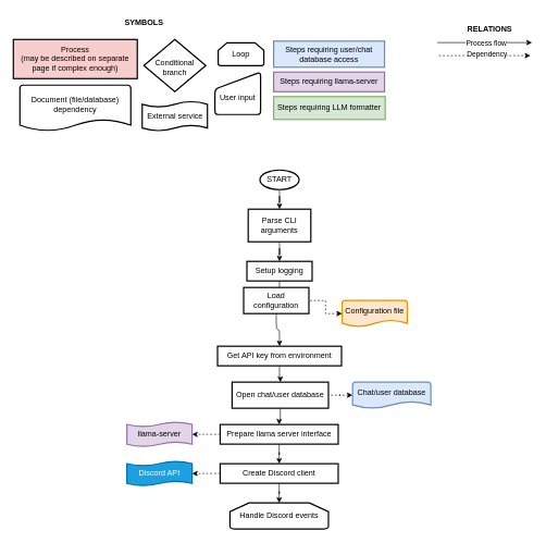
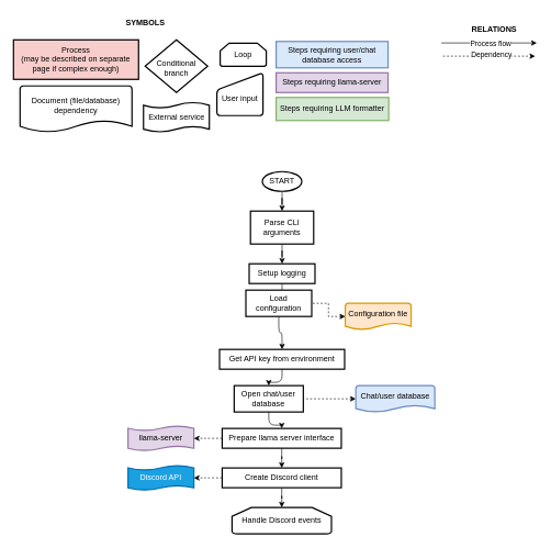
  <mxCell id="0" />
  <mxCell id="1" parent="0" />
  <mxCell id="2" value="" style="edgeStyle=orthogonalEdgeStyle;orthogonalLoop=1;jettySize=auto;html=1;rounded=0;" parent="1" source="3" target="5" edge="1"><mxGeometry relative="1" as="geometry" /></mxCell>
  <mxCell id="3" value="START" style="strokeWidth=2;html=1;shape=mxgraph.flowchart.start_1;whiteSpace=wrap;labelBackgroundColor=none;rounded=0;" parent="1" vertex="1"><mxGeometry x="398" y="260" width="60" height="30" as="geometry" /></mxCell>
  <mxCell id="4" value="" style="edgeStyle=orthogonalEdgeStyle;orthogonalLoop=1;jettySize=auto;html=1;rounded=0;" parent="1" source="5" target="7" edge="1"><mxGeometry relative="1" as="geometry" /></mxCell>
  <mxCell id="5" value="Parse CLI arguments" style="rounded=0;whiteSpace=wrap;html=1;absoluteArcSize=1;arcSize=14;strokeWidth=2;" parent="1" vertex="1"><mxGeometry x="380" y="320" width="96" height="50" as="geometry" /></mxCell>
  <mxCell id="6" value="" style="edgeStyle=orthogonalEdgeStyle;orthogonalLoop=1;jettySize=auto;html=1;rounded=0;" parent="1" source="7" target="9" edge="1"><mxGeometry relative="1" as="geometry" /></mxCell>
  <mxCell id="7" value="Setup logging" style="rounded=0;whiteSpace=wrap;html=1;absoluteArcSize=1;arcSize=14;strokeWidth=2;" parent="1" vertex="1"><mxGeometry x="378" y="400" width="100" height="30" as="geometry" /></mxCell>
  <mxCell id="8" value="" style="edgeStyle=orthogonalEdgeStyle;orthogonalLoop=1;jettySize=auto;html=1;" parent="1" source="9" target="21" edge="1"><mxGeometry relative="1" as="geometry"><mxPoint x="358" y="430" as="targetPoint" /></mxGeometry></mxCell>
  <mxCell id="9" value="Load configuration" style="rounded=0;whiteSpace=wrap;html=1;absoluteArcSize=1;arcSize=14;strokeWidth=2;" parent="1" vertex="1"><mxGeometry x="373" y="440" width="100" height="40" as="geometry" /></mxCell>
  <mxCell id="10" value="" style="edgeStyle=orthogonalEdgeStyle;orthogonalLoop=1;jettySize=auto;html=1;dashed=1;startArrow=classic;startFill=1;endArrow=none;endFill=0;rounded=0;" parent="1" source="11" target="9" edge="1"><mxGeometry relative="1" as="geometry" /></mxCell>
  <mxCell id="11" value="Configuration file" style="strokeWidth=2;html=1;shape=mxgraph.flowchart.document2;whiteSpace=wrap;size=0.25;rounded=0;fillColor=#ffe6cc;strokeColor=#d79b00;spacingBottom=8;" parent="1" vertex="1"><mxGeometry x="524" y="460" width="100" height="40" as="geometry" /></mxCell>
  <mxCell id="12" value="Process&lt;br&gt;(may be described on separate page if complex enough)" style="rounded=0;whiteSpace=wrap;html=1;absoluteArcSize=1;arcSize=14;strokeWidth=2;fillColor=#f8cecc;" parent="1" vertex="1"><mxGeometry x="20" y="60" width="190" height="60" as="geometry" /></mxCell>
  <mxCell id="13" value="SYMBOLS" style="text;html=1;align=center;verticalAlign=middle;resizable=0;points=[];autosize=1;strokeColor=none;fillColor=none;rounded=0;fontStyle=1" parent="1" vertex="1"><mxGeometry x="180" y="20" width="80" height="30" as="geometry" /></mxCell>
  <mxCell id="14" value="Document (file/database) dependency" style="strokeWidth=2;html=1;shape=mxgraph.flowchart.document2;whiteSpace=wrap;size=0.25;rounded=0;spacingBottom=11;" parent="1" vertex="1"><mxGeometry x="30" y="130" width="170" height="70" as="geometry" /></mxCell>
  <mxCell id="15" value="Conditional branch" style="strokeWidth=2;html=1;shape=mxgraph.flowchart.decision;whiteSpace=wrap;rounded=0;spacingTop=6;" parent="1" vertex="1"><mxGeometry x="220" y="60" width="95" height="80" as="geometry" /></mxCell>
  <mxCell id="16" value="" style="edgeStyle=none;orthogonalLoop=1;jettySize=auto;html=1;rounded=0;" parent="1" edge="1"><mxGeometry width="100" relative="1" as="geometry"><mxPoint x="670" y="64.76" as="sourcePoint" /><mxPoint x="815" y="64.76" as="targetPoint" /><Array as="points" /></mxGeometry></mxCell>
  <mxCell id="17" value="Process flow" style="edgeLabel;html=1;align=center;verticalAlign=middle;resizable=0;points=[];" parent="16" vertex="1" connectable="0"><mxGeometry x="0.073" y="-1" relative="1" as="geometry"><mxPoint x="-4" as="offset" /></mxGeometry></mxCell>
  <mxCell id="18" value="" style="edgeStyle=none;orthogonalLoop=1;jettySize=auto;html=1;rounded=0;dashed=1;" parent="1" edge="1"><mxGeometry width="100" relative="1" as="geometry"><mxPoint x="672.5" y="84.76" as="sourcePoint" /><mxPoint x="812.5" y="84.76" as="targetPoint" /><Array as="points" /></mxGeometry></mxCell>
  <mxCell id="19" value="Dependency" style="edgeLabel;html=1;align=center;verticalAlign=middle;resizable=0;points=[];" parent="18" vertex="1" connectable="0"><mxGeometry x="0.192" y="2" relative="1" as="geometry"><mxPoint x="-10" as="offset" /></mxGeometry></mxCell>
  <mxCell id="20" value="" style="edgeStyle=orthogonalEdgeStyle;orthogonalLoop=1;jettySize=auto;html=1;" parent="1" source="21" target="23" edge="1"><mxGeometry relative="1" as="geometry"><mxPoint x="358" y="630" as="targetPoint" /></mxGeometry></mxCell>
  <mxCell id="21" value="Get API key from environment" style="rounded=0;whiteSpace=wrap;html=1;absoluteArcSize=1;arcSize=14;strokeWidth=2;" parent="1" vertex="1"><mxGeometry x="333" y="530" width="190" height="30" as="geometry" /></mxCell>
  <mxCell id="22" value="" style="edgeStyle=orthogonalEdgeStyle;orthogonalLoop=1;jettySize=auto;html=1;" parent="1" source="23" target="26" edge="1"><mxGeometry relative="1" as="geometry" /></mxCell>
- <mxCell id="23" value="Open chat/user database" style="rounded=0;whiteSpace=wrap;html=1;absoluteArcSize=1;arcSize=14;strokeWidth=2;" parent="1" vertex="1"><mxGeometry x="355.25" y="585" width="147.75" height="40" as="geometry" /></mxCell>
+ <mxCell id="23" value="Open chat/user database" style="rounded=0;whiteSpace=wrap;html=1;absoluteArcSize=1;arcSize=14;strokeWidth=2;" parent="1" vertex="1"><mxGeometry x="355.25" y="585" width="105" height="40" as="geometry" /></mxCell>
  <mxCell id="24" value="" style="edgeStyle=orthogonalEdgeStyle;orthogonalLoop=1;jettySize=auto;html=1;" parent="1" source="26" target="29" edge="1"><mxGeometry relative="1" as="geometry" /></mxCell>
  <mxCell id="25" value="" style="edgeStyle=orthogonalEdgeStyle;orthogonalLoop=1;jettySize=auto;html=1;dashed=1;" parent="1" source="26" target="34" edge="1"><mxGeometry relative="1" as="geometry" /></mxCell>
  <mxCell id="26" value="Prepare llama server interface" style="rounded=0;whiteSpace=wrap;html=1;absoluteArcSize=1;arcSize=14;strokeWidth=2;" parent="1" vertex="1"><mxGeometry x="337" y="650" width="181" height="30" as="geometry" /></mxCell>
  <mxCell id="27" value="" style="edgeStyle=orthogonalEdgeStyle;orthogonalLoop=1;jettySize=auto;html=1;" parent="1" source="29" target="31" edge="1"><mxGeometry relative="1" as="geometry" /></mxCell>
  <mxCell id="28" value="" style="edgeStyle=orthogonalEdgeStyle;orthogonalLoop=1;jettySize=auto;html=1;dashed=1;" parent="1" source="29" target="35" edge="1"><mxGeometry relative="1" as="geometry" /></mxCell>
  <mxCell id="29" value="Create Discord client" style="rounded=0;whiteSpace=wrap;html=1;absoluteArcSize=1;arcSize=14;strokeWidth=2;" parent="1" vertex="1"><mxGeometry x="337" y="710" width="181" height="30" as="geometry" /></mxCell>
  <mxCell id="30" value="Loop" style="strokeWidth=2;html=1;shape=mxgraph.flowchart.loop_limit;whiteSpace=wrap;" parent="1" vertex="1"><mxGeometry x="334" y="65" width="70" height="35" as="geometry" /></mxCell>
  <mxCell id="31" value="Handle Discord events" style="strokeWidth=2;html=1;shape=mxgraph.flowchart.loop_limit;whiteSpace=wrap;" parent="1" vertex="1"><mxGeometry x="352" y="770" width="151" height="40" as="geometry" /></mxCell>
  <mxCell id="32" value="" style="edgeStyle=orthogonalEdgeStyle;orthogonalLoop=1;jettySize=auto;html=1;dashed=1;startArrow=classic;startFill=1;endArrow=none;endFill=0;rounded=0;" parent="1" source="36" target="23" edge="1"><mxGeometry relative="1" as="geometry"><mxPoint x="474" y="535" as="sourcePoint" /><mxPoint x="418" y="420" as="targetPoint" /></mxGeometry></mxCell>
  <mxCell id="33" value="External service" style="shape=tape;whiteSpace=wrap;html=1;strokeWidth=2;size=0.19" parent="1" vertex="1"><mxGeometry x="217.5" y="155" width="100" height="45" as="geometry" /></mxCell>
  <mxCell id="34" value="llama-server" style="shape=tape;whiteSpace=wrap;html=1;strokeWidth=2;size=0.19;fillColor=#e1d5e7;strokeColor=#9673a6;" parent="1" vertex="1"><mxGeometry x="194" y="646.25" width="100" height="37.5" as="geometry" /></mxCell>
  <mxCell id="35" value="Discord API" style="shape=tape;whiteSpace=wrap;html=1;strokeWidth=2;size=0.19;fillColor=#1ba1e2;fontColor=#ffffff;strokeColor=#006EAF;" parent="1" vertex="1"><mxGeometry x="194" y="706.25" width="100" height="37.5" as="geometry" /></mxCell>
  <mxCell id="36" value="Chat/user database" style="strokeWidth=2;html=1;shape=mxgraph.flowchart.document2;whiteSpace=wrap;size=0.25;rounded=0;fillColor=#dae8fc;strokeColor=#6c8ebf;spacingBottom=9;" parent="1" vertex="1"><mxGeometry x="540" y="585" width="120" height="40" as="geometry" /></mxCell>
  <mxCell id="37" value="RELATIONS" style="text;html=1;align=center;verticalAlign=middle;resizable=0;points=[];autosize=1;strokeColor=none;fillColor=none;rounded=0;fontStyle=1" parent="1" vertex="1"><mxGeometry x="705" y="30" width="90" height="30" as="geometry" /></mxCell>
  <mxCell id="38" value="User input" style="html=1;strokeWidth=2;shape=manualInput;whiteSpace=wrap;rounded=1;size=26;arcSize=11;spacingTop=15;" parent="1" vertex="1"><mxGeometry x="329" y="110" width="70" height="65" as="geometry" /></mxCell>
  <mxCell id="39" value="Steps requiring user/chat database access" style="rounded=0;whiteSpace=wrap;html=1;absoluteArcSize=1;arcSize=14;strokeWidth=2;fillColor=#dae8fc;strokeColor=#6c8ebf;" parent="1" vertex="1"><mxGeometry x="419" y="62.5" width="170" height="40" as="geometry" /></mxCell>
  <mxCell id="40" value="Steps requiring llama-server" style="rounded=0;whiteSpace=wrap;html=1;absoluteArcSize=1;arcSize=14;strokeWidth=2;fillColor=#e1d5e7;strokeColor=#9673a6;" parent="1" vertex="1"><mxGeometry x="419" y="110" width="170" height="30" as="geometry" /></mxCell>
  <mxCell id="41" value="Steps requiring LLM formatter" style="rounded=0;whiteSpace=wrap;html=1;absoluteArcSize=1;arcSize=14;strokeWidth=2;fillColor=#d5e8d4;strokeColor=#82b366;" parent="1" vertex="1"><mxGeometry x="419" y="147.5" width="171" height="35" as="geometry" /></mxCell>
